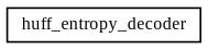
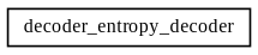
  digraph {
    rankdir=LR
    fontname="Liberation Serif"
-   n1 [color=black fillcolor=white fontname="Liberation Serif" fontsize=10 height=0.2 label=huff_entropy_decoder shape=record style=filled width=0.4]
+   n1 [color=black fillcolor=white fontname="Liberation Serif" fontsize=10 height=0.2 label=decoder_entropy_decoder shape=record style=filled width=0.4]
  }
